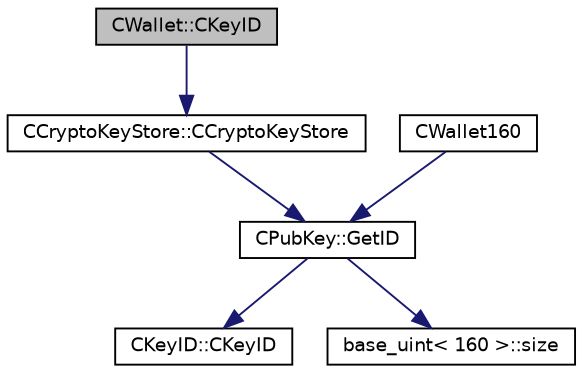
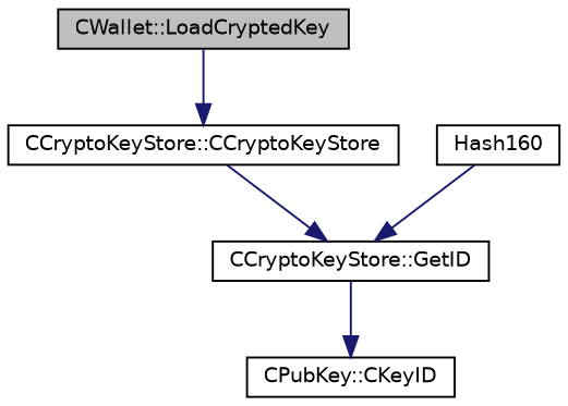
  digraph {
    rankdir=TB
    node [color=black fillcolor=white fontname=Helvetica fontsize=10 shape=record style=filled]
    edge [color=midnightblue fontname=Helvetica fontsize=10 labelfontname=Helvetica labelfontsize=10 style=solid]
-   n1 [fillcolor=grey75 fontcolor=black height=0.2 label="CWallet::CKeyID" width=0.4]
+   n1 [fillcolor=grey75 fontcolor=black height=0.2 label="CWallet::LoadCryptedKey" width=0.4]
    n2 [height=0.2 label="CCryptoKeyStore::CCryptoKeyStore" width=0.4]
-   n3 [height=0.2 label="CPubKey::GetID" width=0.4]
-   n4 [height=0.2 label="CKeyID::CKeyID" width=0.4]
-   n5 [height=0.2 label="base_uint\< 160 \>::size" width=0.4]
-   n6 [height=0.2 label=CWallet160 width=0.4]
+   n3 [height=0.2 label="CCryptoKeyStore::GetID" width=0.4]
+   n4 [height=0.2 label="CPubKey::CKeyID" width=0.4]
+   n6 [height=0.2 label=Hash160 width=0.4]
    n1 -> n2
    n2 -> n3
    n3 -> n4
-   n3 -> n5
    n6 -> n3
  }
